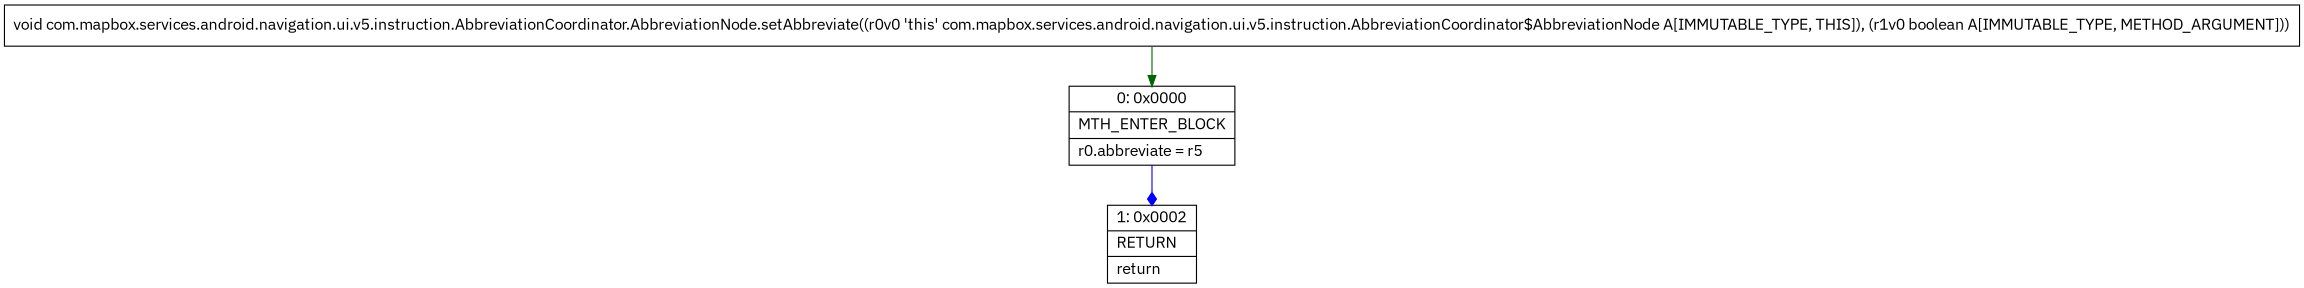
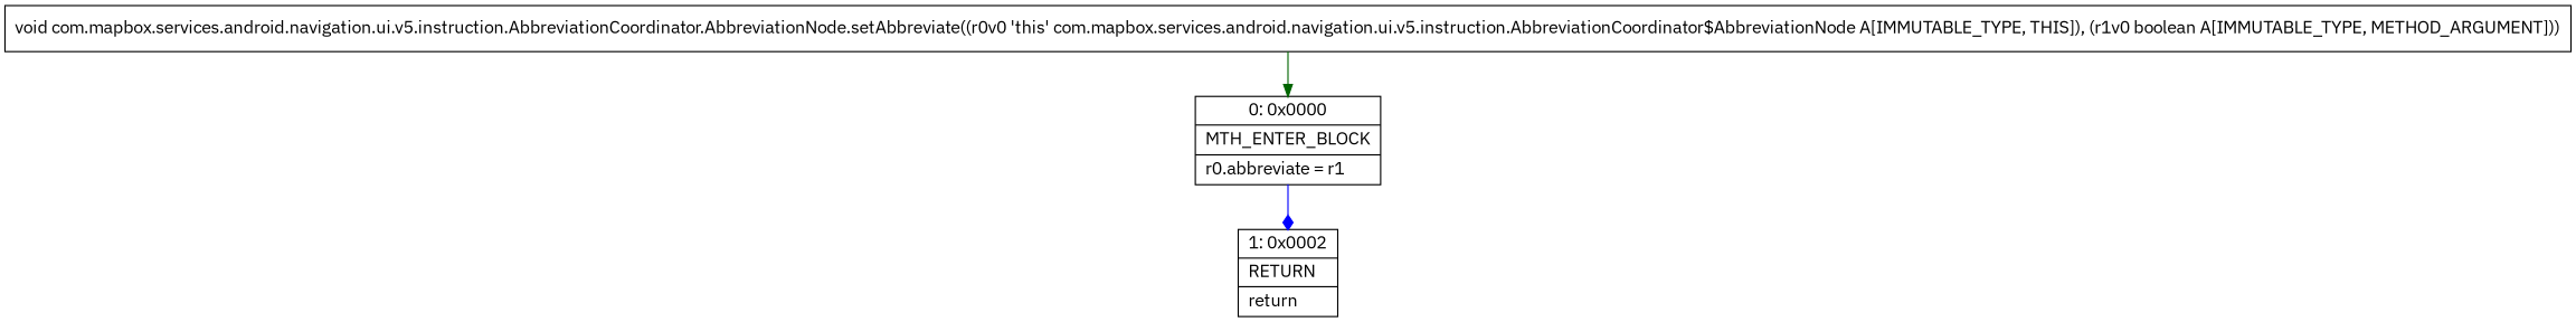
  digraph {
    fontname="IBM Plex Sans"
    node [shape=record fontname="IBM Plex Sans"]
    edge [fontname="IBM Plex Sans"]
-   n1 [label="{0\:\ 0x0000|MTH_ENTER_BLOCK\l|r0.abbreviate = r5\l}"]
+   n1 [label="{0\:\ 0x0000|MTH_ENTER_BLOCK\l|r0.abbreviate = r1\l}"]
    n2 [label="{1\:\ 0x0002|RETURN\l|return\l}"]
    n3 [label="{void com.mapbox.services.android.navigation.ui.v5.instruction.AbbreviationCoordinator.AbbreviationNode.setAbbreviate((r0v0 'this' com.mapbox.services.android.navigation.ui.v5.instruction.AbbreviationCoordinator$AbbreviationNode A[IMMUTABLE_TYPE, THIS]), (r1v0 boolean A[IMMUTABLE_TYPE, METHOD_ARGUMENT])) }"]
    n1 -> n2 [color=blue arrowhead=diamond]
    n3 -> n1 [color=darkgreen arrowhead=normal]
  }
